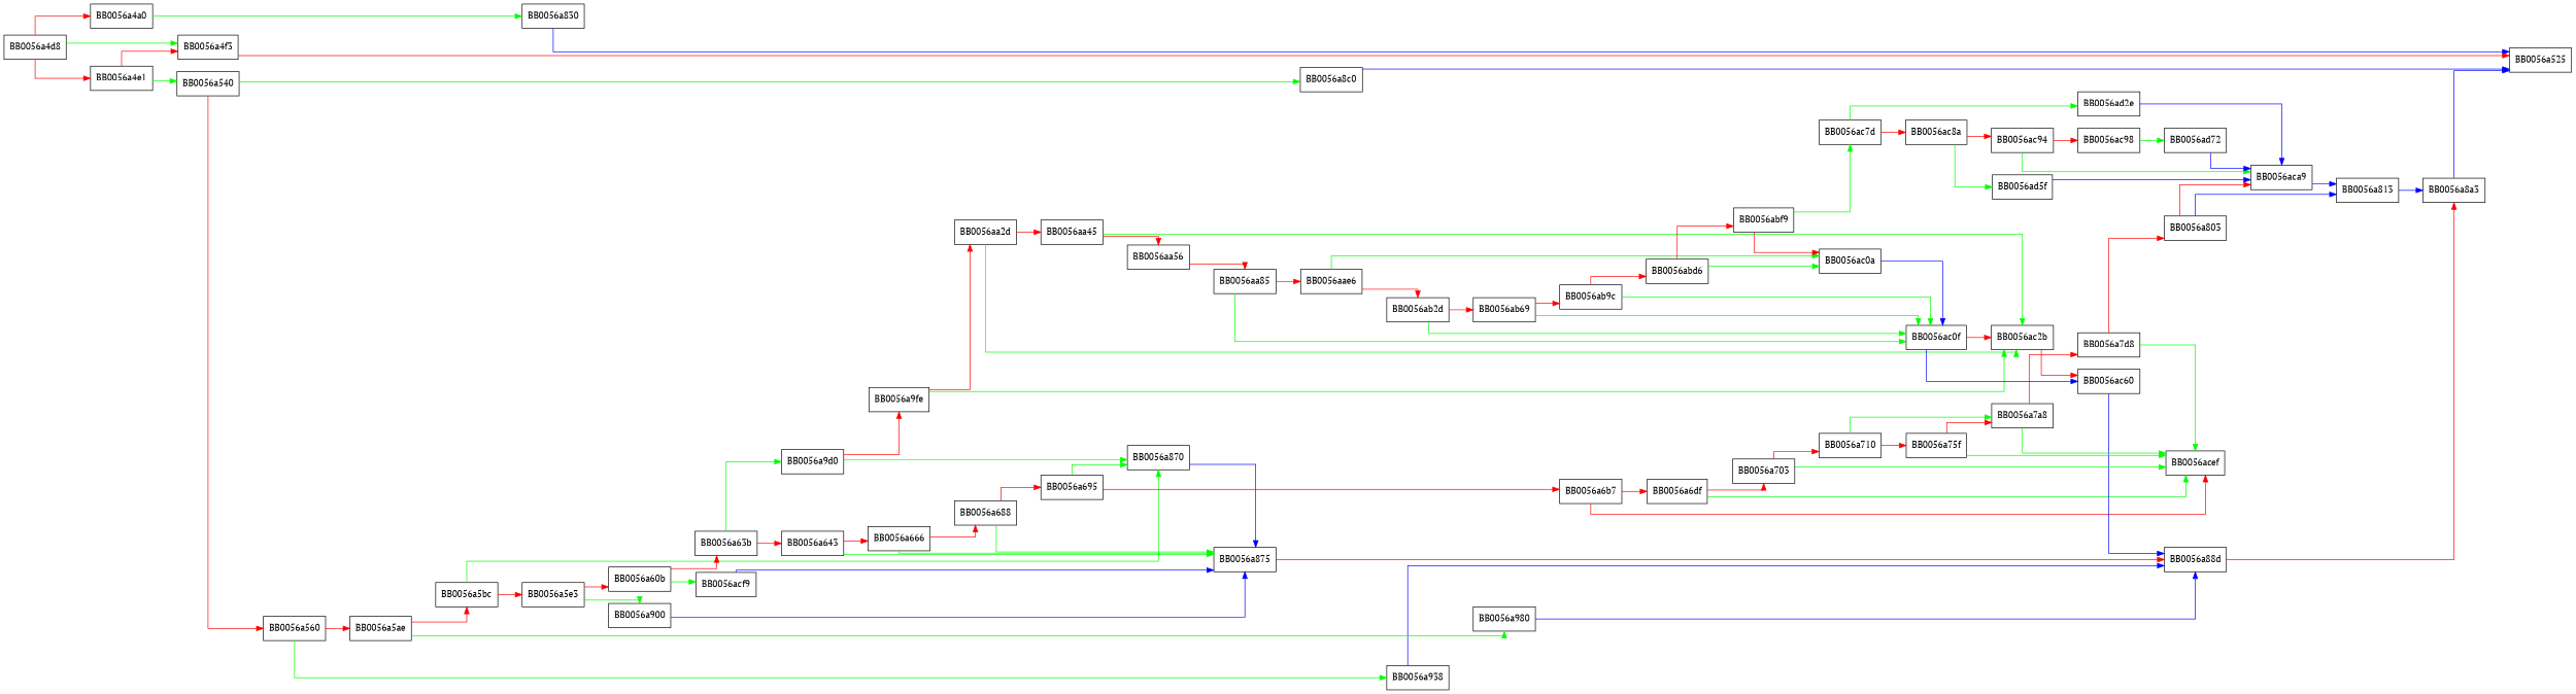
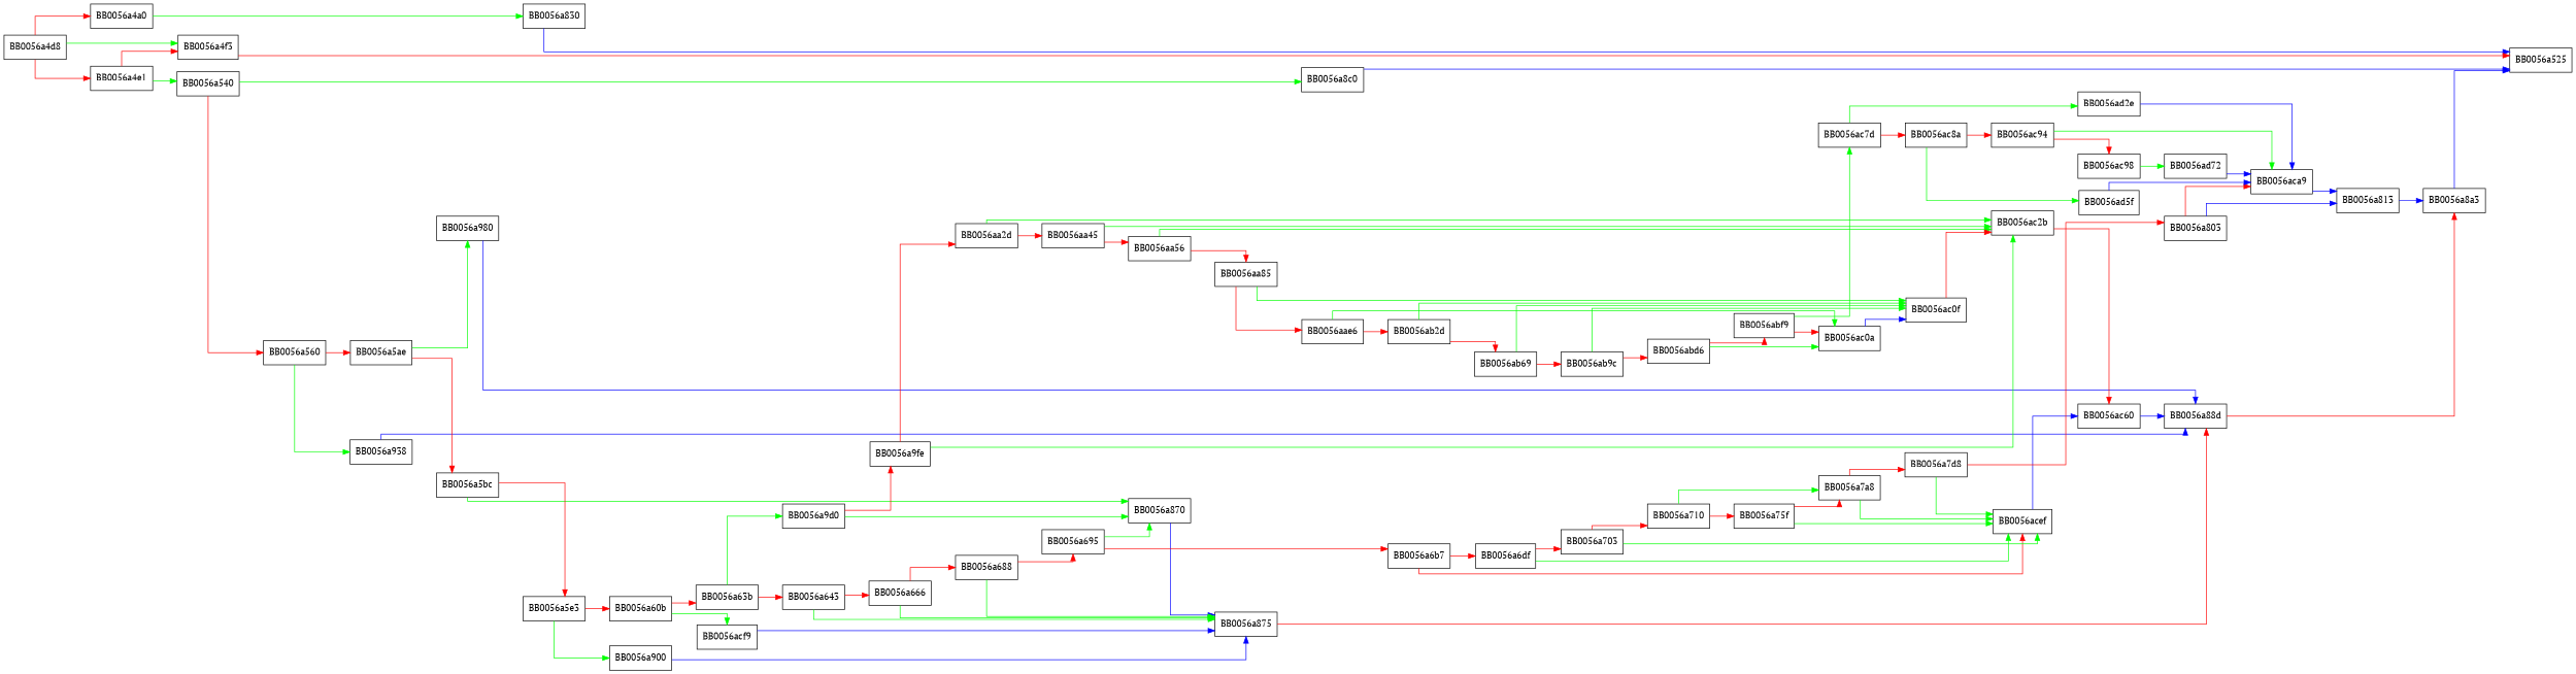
  digraph {
    fontname="PT Serif"
    rankdir=LR
    splines=ortho
    node [fontname="PT Serif" shape=box]
    edge [color=red fontname="PT Serif"]
    BB0056a4a0
    BB0056a830
    BB0056a525
    BB0056a4d8
    BB0056a4f3
    BB0056a4e1
    BB0056a540
    BB0056a8c0
    BB0056a560
    BB0056a938
    BB0056a5ae
    BB0056a88d
    BB0056a980
    BB0056a5bc
    BB0056a8a3
    BB0056a870
    BB0056a5e3
    BB0056a875
    BB0056a900
    BB0056a60b
    BB0056acf9
    BB0056a63b
    BB0056a9d0
    BB0056a643
    BB0056a9fe
    BB0056a666
    BB0056ac2b
    BB0056aa2d
    BB0056a688
    BB0056a695
    BB0056a6b7
    BB0056acef
    BB0056a6df
    BB0056ac60
    BB0056a703
    BB0056a710
    BB0056a7a8
    BB0056a75f
    BB0056a7d8
    BB0056a803
    BB0056a813
    BB0056aca9
    BB0056aa45
    BB0056aa56
    BB0056aa85
    BB0056ac0f
    BB0056aae6
    BB0056ac0a
    BB0056ab2d
    BB0056ab69
    BB0056ab9c
    BB0056abd6
    BB0056abf9
    BB0056ac7d
    BB0056ad2e
    BB0056ac8a
    BB0056ad5f
    BB0056ac94
    BB0056ac98
    BB0056ad72
    BB0056a4a0 -> BB0056a830 [color=green]
    BB0056a830 -> BB0056a525 [color=blue]
    BB0056a4d8 -> BB0056a4a0
    BB0056a4d8 -> BB0056a4f3 [color=green]
    BB0056a4d8 -> BB0056a4e1
    BB0056a4f3 -> BB0056a525
    BB0056a4e1 -> BB0056a4f3
    BB0056a4e1 -> BB0056a540 [color=green]
    BB0056a540 -> BB0056a8c0 [color=green]
    BB0056a540 -> BB0056a560
    BB0056a8c0 -> BB0056a525 [color=blue]
    BB0056a560 -> BB0056a938 [color=green]
    BB0056a560 -> BB0056a5ae
    BB0056a938 -> BB0056a88d [color=blue]
    BB0056a5ae -> BB0056a980 [color=green]
    BB0056a5ae -> BB0056a5bc
    BB0056a88d -> BB0056a8a3
    BB0056a980 -> BB0056a88d [color=blue]
    BB0056a5bc -> BB0056a870 [color=green]
    BB0056a5bc -> BB0056a5e3
    BB0056a8a3 -> BB0056a525 [color=blue]
    BB0056a870 -> BB0056a875 [color=blue]
    BB0056a5e3 -> BB0056a900 [color=green]
    BB0056a5e3 -> BB0056a60b
    BB0056a875 -> BB0056a88d
    BB0056a900 -> BB0056a875 [color=blue]
    BB0056a60b -> BB0056acf9 [color=green]
    BB0056a60b -> BB0056a63b
    BB0056acf9 -> BB0056a875 [color=blue]
    BB0056a63b -> BB0056a9d0 [color=green]
    BB0056a63b -> BB0056a643
    BB0056a9d0 -> BB0056a870 [color=green]
    BB0056a9d0 -> BB0056a9fe
    BB0056a643 -> BB0056a875 [color=green]
    BB0056a643 -> BB0056a666
    BB0056a9fe -> BB0056ac2b [color=green]
    BB0056a9fe -> BB0056aa2d
    BB0056a666 -> BB0056a875 [color=green]
    BB0056a666 -> BB0056a688
    BB0056ac2b -> BB0056ac60
    BB0056aa2d -> BB0056ac2b [color=green]
    BB0056aa2d -> BB0056aa45
    BB0056a688 -> BB0056a875 [color=green]
    BB0056a688 -> BB0056a695
    BB0056a695 -> BB0056a870 [color=green]
    BB0056a695 -> BB0056a6b7
    BB0056a6b7 -> BB0056acef
    BB0056a6b7 -> BB0056a6df
-   BB0056ac0f -> BB0056ac60 [color=blue]
+   BB0056acef -> BB0056ac60 [color=blue]
    BB0056a6df -> BB0056acef [color=green]
    BB0056a6df -> BB0056a703
    BB0056ac60 -> BB0056a88d [color=blue]
    BB0056a703 -> BB0056acef [color=green]
    BB0056a703 -> BB0056a710
    BB0056a710 -> BB0056a7a8 [color=green]
    BB0056a710 -> BB0056a75f
    BB0056a7a8 -> BB0056acef [color=green]
    BB0056a7a8 -> BB0056a7d8
    BB0056a75f -> BB0056acef [color=green]
    BB0056a75f -> BB0056a7a8
    BB0056a7d8 -> BB0056acef [color=green]
    BB0056a7d8 -> BB0056a803
    BB0056a803 -> BB0056a813 [color=blue]
    BB0056a803 -> BB0056aca9
    BB0056a813 -> BB0056a8a3 [color=blue]
    BB0056aca9 -> BB0056a813 [color=blue]
    BB0056aa45 -> BB0056ac2b [color=green]
    BB0056aa45 -> BB0056aa56
+   BB0056aa56 -> BB0056ac2b [color=green]
    BB0056aa56 -> BB0056aa85
    BB0056aa85 -> BB0056ac0f [color=green]
    BB0056aa85 -> BB0056aae6
    BB0056ac0f -> BB0056ac2b
    BB0056aae6 -> BB0056ac0a [color=green]
    BB0056aae6 -> BB0056ab2d
    BB0056ac0a -> BB0056ac0f [color=blue]
    BB0056ab2d -> BB0056ac0f [color=green]
    BB0056ab2d -> BB0056ab69
    BB0056ab69 -> BB0056ac0f [color=green]
    BB0056ab69 -> BB0056ab9c
    BB0056ab9c -> BB0056ac0f [color=green]
    BB0056ab9c -> BB0056abd6
    BB0056abd6 -> BB0056ac0a [color=green]
    BB0056abd6 -> BB0056abf9
    BB0056abf9 -> BB0056ac0a
    BB0056abf9 -> BB0056ac7d [color=green]
    BB0056ac7d -> BB0056ad2e [color=green]
    BB0056ac7d -> BB0056ac8a
    BB0056ad2e -> BB0056aca9 [color=blue]
    BB0056ac8a -> BB0056ad5f [color=green]
    BB0056ac8a -> BB0056ac94
    BB0056ad5f -> BB0056aca9 [color=blue]
    BB0056ac94 -> BB0056aca9 [color=green]
    BB0056ac94 -> BB0056ac98
    BB0056ac98 -> BB0056ad72 [color=green]
    BB0056ad72 -> BB0056aca9 [color=blue]
  }
